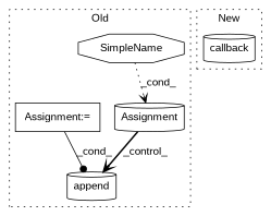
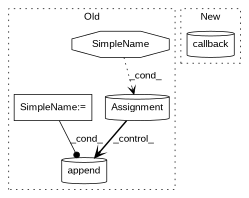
  digraph {
    fontname="Liberation Sans"
    node [a=32 fontname="Liberation Sans" shape=cylinder]
    edge [arrowhead=vee fontname="Liberation Sans"]
    n1 [l="7,1" label=append s="1343,1358"]
    n2 [a=42 label=SimpleName shape=octagon]
    n3 [a=25 l="10,2" label=Assignment s="1221,1260"]
-   n4 [a=7 l=1 label="Assignment:=" s=833 shape=box]
+   n4 [a=7 l=1 label="SimpleName:=" s=833 shape=box]
    n5 [l="9,1" label=callback s="646,698"]
    subgraph cluster_1 {
      label=Old
      style=dotted
      n1
      n2
      n3
      n4
    }
    subgraph cluster_2 {
      label=New
      style=dotted
      n5
    }
    n2 -> n3 [label=_cond_ style=dotted]
    n3 -> n1 [label=_control_ style=bold]
    n4 -> n1 [arrowhead=dot label=_cond_ style=solid]
  }
